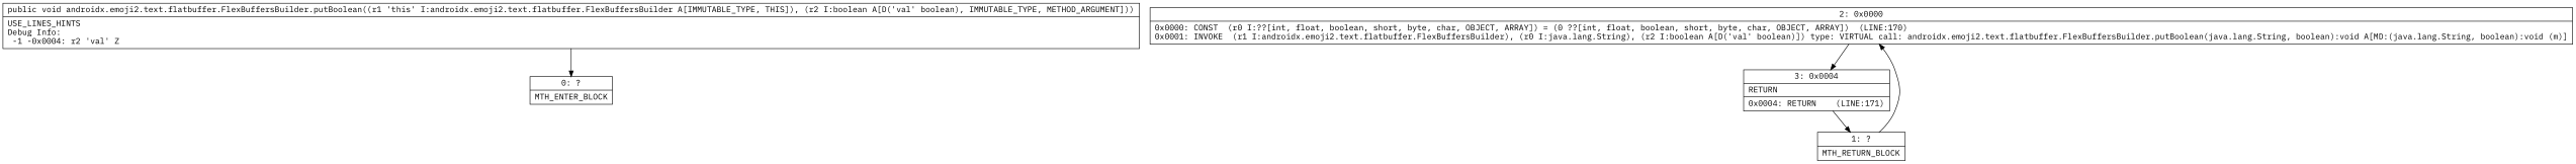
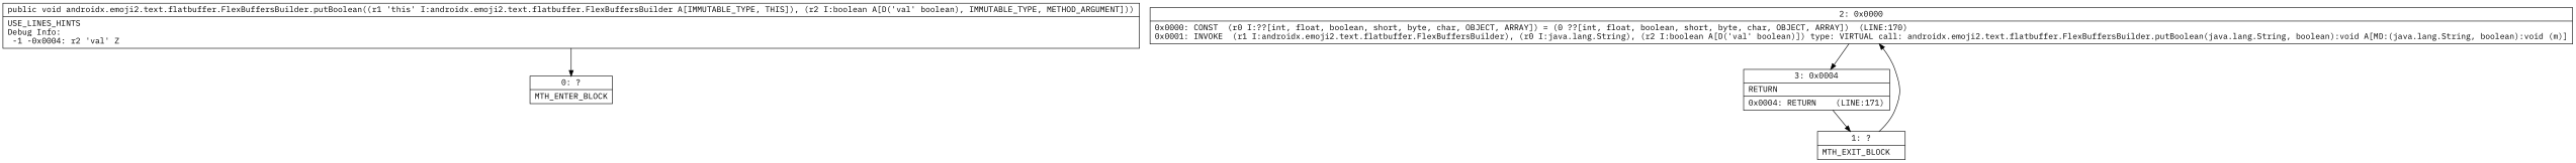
  digraph {
    fontname="IBM Plex Mono"
    node [fontname="IBM Plex Mono" shape=record]
    edge [fontname="IBM Plex Mono"]
    n1 [label="{0\:\ ?|MTH_ENTER_BLOCK\l}"]
    n2 [label="{2\:\ 0x0000|0x0000: CONST  (r0 I:??[int, float, boolean, short, byte, char, OBJECT, ARRAY]) = (0 ??[int, float, boolean, short, byte, char, OBJECT, ARRAY])  (LINE:170)\l0x0001: INVOKE  (r1 I:androidx.emoji2.text.flatbuffer.FlexBuffersBuilder), (r0 I:java.lang.String), (r2 I:boolean A[D('val' boolean)]) type: VIRTUAL call: androidx.emoji2.text.flatbuffer.FlexBuffersBuilder.putBoolean(java.lang.String, boolean):void A[MD:(java.lang.String, boolean):void (m)]\l}"]
    n3 [label="{3\:\ 0x0004|RETURN\l|0x0004: RETURN    (LINE:171)\l}"]
-   n4 [label="{1\:\ ?|MTH_RETURN_BLOCK\l}"]
+   n4 [label="{1\:\ ?|MTH_EXIT_BLOCK\l}"]
    n5 [label="{public void androidx.emoji2.text.flatbuffer.FlexBuffersBuilder.putBoolean((r1 'this' I:androidx.emoji2.text.flatbuffer.FlexBuffersBuilder A[IMMUTABLE_TYPE, THIS]), (r2 I:boolean A[D('val' boolean), IMMUTABLE_TYPE, METHOD_ARGUMENT]))  | USE_LINES_HINTS\lDebug Info:\l  \-1 \-0x0004: r2 'val' Z\l}"]
    n2 -> n3
    n3 -> n4
    n4 -> n2
    n5 -> n1
  }
